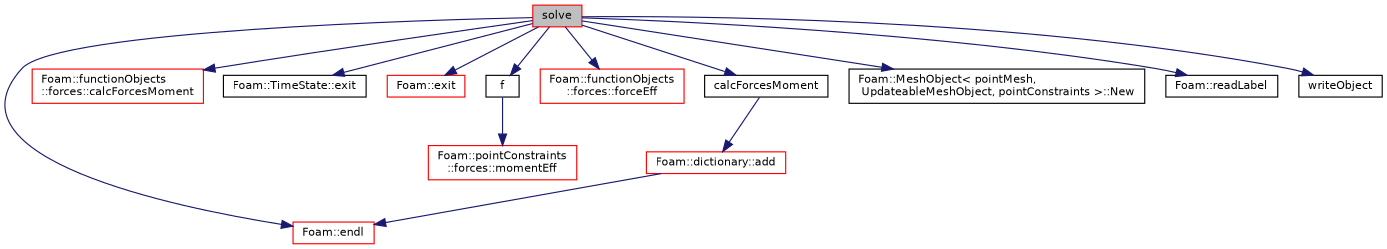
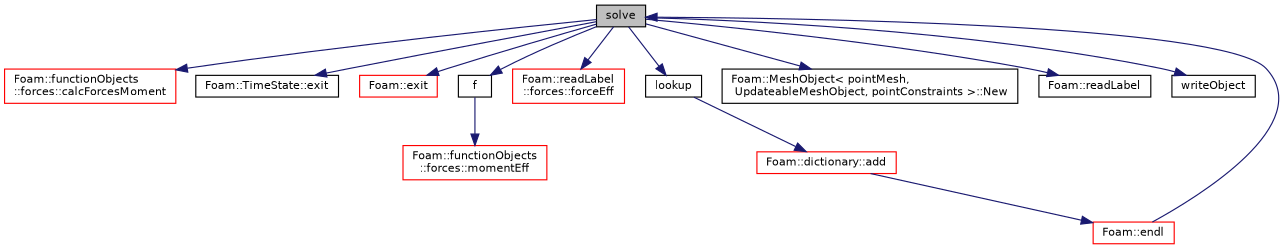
  digraph {
    rankdir=TB
    node [color=black fontname=Helvetica fontsize=10 shape=record]
    edge [color=midnightblue fontname=Helvetica fontsize=10 labelfontname=Helvetica labelfontsize=10 style=solid]
-   n1 [color=red fillcolor=grey75 fontcolor=black height=0.2 label=solve style=filled width=0.4]
+   n1 [fillcolor=grey75 fontcolor=black height=0.2 label=solve style=filled width=0.4]
    n2 [color=red height=0.2 label="Foam::endl" width=0.4]
    n3 [color=red height=0.2 label="Foam::functionObjects\l::forces::calcForcesMoment" width=0.4]
    n4 [height=0.2 label="Foam::TimeState::exit" width=0.4]
    n5 [color=red height=0.2 label="Foam::exit" width=0.4]
    n6 [height=0.2 label=f width=0.4]
-   n7 [color=red height=0.2 label="Foam::functionObjects\l::forces::forceEff" width=0.4]
-   n8 [height=0.2 label=calcForcesMoment width=0.4]
+   n7 [color=red height=0.2 label="Foam::readLabel\l::forces::forceEff" width=0.4]
+   n8 [height=0.2 label=lookup width=0.4]
    n9 [height=0.2 label="Foam::MeshObject\< pointMesh,\l UpdateableMeshObject, pointConstraints \>::New" width=0.4]
    n10 [height=0.2 label="Foam::readLabel" width=0.4]
    n11 [height=0.2 label=writeObject width=0.4]
    n12 [color=red height=0.2 label="Foam::dictionary::add" width=0.4]
-   n13 [color=red height=0.2 label="Foam::pointConstraints\l::forces::momentEff" width=0.4]
-   n1 -> n2
+   n13 [color=red height=0.2 label="Foam::functionObjects\l::forces::momentEff" width=0.4]
+   n2 -> n1
    n1 -> n3
    n1 -> n4
    n1 -> n5
    n1 -> n6
    n1 -> n7
    n1 -> n8
    n1 -> n9
    n1 -> n10
    n1 -> n11
    n6 -> n13
    n8 -> n12
    n12 -> n2
  }
